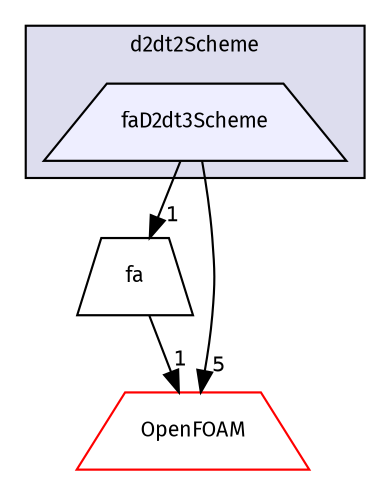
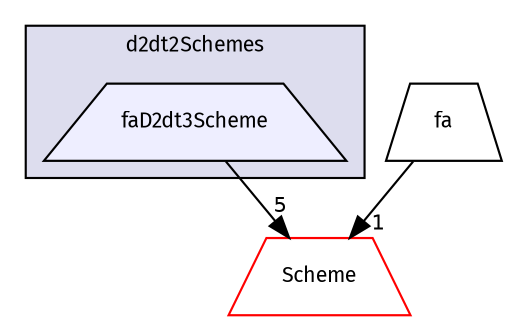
  digraph {
    compound=true
    fontname="Fira Sans"
    node [fontname="Fira Sans" fontsize=10 shape=trapezium]
    edge [fontname="Fira Sans" headlabel=1 labeldistance=1.5 labelfontname=Helvetica labelfontsize=10]
    n1 [fillcolor="#eeeeff" label=faD2dt3Scheme pencolor=black style=filled]
    n2 [label=fa]
-   n3 [color=red label=OpenFOAM]
+   n3 [color=red label=Scheme]
    subgraph cluster_1 {
      bgcolor="#ddddee"
      fontsize=10
-     label=d2dt2Scheme
+     label=d2dt2Schemes
      pencolor=black
      n1
    }
-   n1 -> n2
    n1 -> n3 [headlabel=5]
    n2 -> n3
  }
